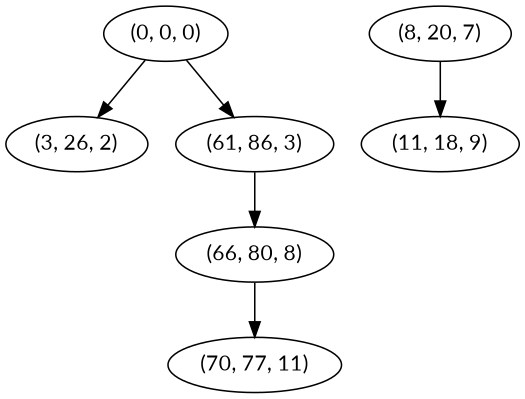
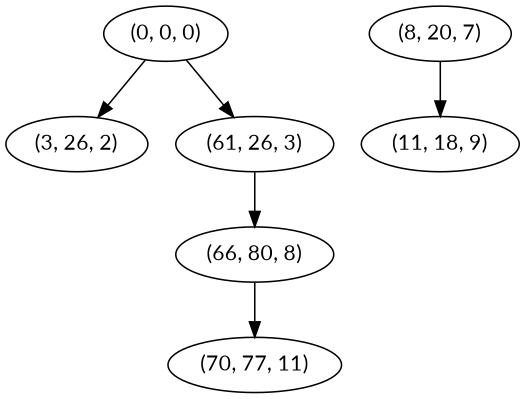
  digraph {
    fontname=Lato
    node [fontname=Lato]
    edge [fontname=Lato]
    "(0, 0, 0)"
    "(3, 26, 2)"
-   "(61, 86, 3)"
+   "(61, 86, 3)" [label="(61, 26, 3)"]
    "(66, 80, 8)"
    "(8, 20, 7)"
    "(11, 18, 9)"
    "(70, 77, 11)"
    "(0, 0, 0)" -> "(3, 26, 2)"
    "(0, 0, 0)" -> "(61, 86, 3)"
    "(61, 86, 3)" -> "(66, 80, 8)"
    "(66, 80, 8)" -> "(70, 77, 11)"
    "(8, 20, 7)" -> "(11, 18, 9)"
  }
